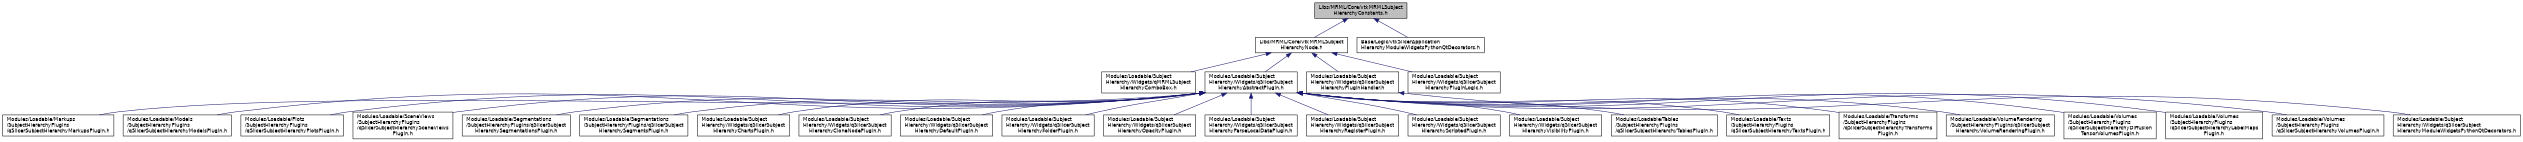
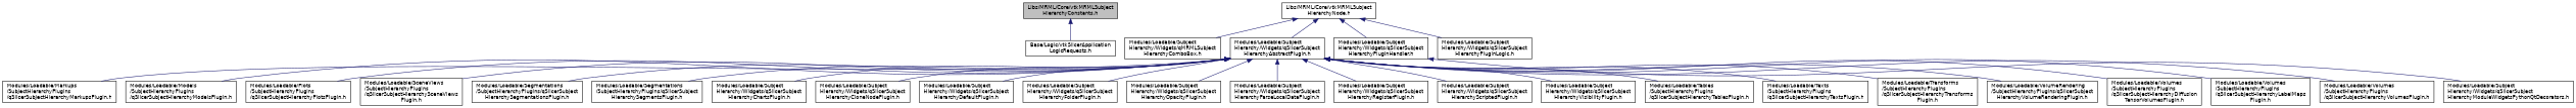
  digraph {
    node [color=black fontname=Helvetica fontsize=10 shape=record]
    edge [color=midnightblue dir=back fontname=Helvetica fontsize=10 labelfontname=Helvetica labelfontsize=10 style=solid]
    n1 [fillcolor=grey75 fontcolor=black height=0.2 label="Libs/MRML/Core/vtkMRMLSubject\lHierarchyConstants.h" style=filled width=0.4]
    n2 [height=0.2 label="Libs/MRML/Core/vtkMRMLSubject\lHierarchyNode.h" width=0.4]
-   n3 [height=0.2 label="Base/Logic/vtkSlicerApplication\lHierarchyModuleWidgetsPythonQtDecorators.h" width=0.4]
+   n3 [height=0.2 label="Base/Logic/vtkSlicerApplication\lLogicRequests.h" width=0.4]
    n4 [height=0.2 label="Modules/Loadable/Subject\lHierarchy/Widgets/qMRMLSubject\lHierarchyComboBox.h" width=0.4]
    n5 [height=0.2 label="Modules/Loadable/Subject\lHierarchy/Widgets/qSlicerSubject\lHierarchyAbstractPlugin.h" width=0.4]
    n6 [height=0.2 label="Modules/Loadable/Subject\lHierarchy/Widgets/qSlicerSubject\lHierarchyPluginHandler.h" width=0.4]
    n7 [height=0.2 label="Modules/Loadable/Subject\lHierarchy/Widgets/qSlicerSubject\lHierarchyPluginLogic.h" width=0.4]
    n8 [height=0.2 label="Modules/Loadable/Markups\l/SubjectHierarchyPlugins\l/qSlicerSubjectHierarchyMarkupsPlugin.h" width=0.4]
    n9 [height=0.2 label="Modules/Loadable/Models\l/SubjectHierarchyPlugins\l/qSlicerSubjectHierarchyModelsPlugin.h" width=0.4]
    n10 [height=0.2 label="Modules/Loadable/Plots\l/SubjectHierarchyPlugins\l/qSlicerSubjectHierarchyPlotsPlugin.h" width=0.4]
    n11 [height=0.2 label="Modules/Loadable/SceneViews\l/SubjectHierarchyPlugins\l/qSlicerSubjectHierarchySceneViews\lPlugin.h" width=0.4]
    n12 [height=0.2 label="Modules/Loadable/Segmentations\l/SubjectHierarchyPlugins/qSlicerSubject\lHierarchySegmentationsPlugin.h" width=0.4]
    n13 [height=0.2 label="Modules/Loadable/Segmentations\l/SubjectHierarchyPlugins/qSlicerSubject\lHierarchySegmentsPlugin.h" width=0.4]
    n14 [height=0.2 label="Modules/Loadable/Subject\lHierarchy/Widgets/qSlicerSubject\lHierarchyChartsPlugin.h" width=0.4]
    n15 [height=0.2 label="Modules/Loadable/Subject\lHierarchy/Widgets/qSlicerSubject\lHierarchyCloneNodePlugin.h" width=0.4]
    n16 [height=0.2 label="Modules/Loadable/Subject\lHierarchy/Widgets/qSlicerSubject\lHierarchyDefaultPlugin.h" width=0.4]
    n17 [height=0.2 label="Modules/Loadable/Subject\lHierarchy/Widgets/qSlicerSubject\lHierarchyFolderPlugin.h" width=0.4]
    n18 [height=0.2 label="Modules/Loadable/Subject\lHierarchy/Widgets/qSlicerSubject\lHierarchyOpacityPlugin.h" width=0.4]
    n19 [height=0.2 label="Modules/Loadable/Subject\lHierarchy/Widgets/qSlicerSubject\lHierarchyParseLocalDataPlugin.h" width=0.4]
    n20 [height=0.2 label="Modules/Loadable/Subject\lHierarchy/Widgets/qSlicerSubject\lHierarchyRegisterPlugin.h" width=0.4]
    n21 [height=0.2 label="Modules/Loadable/Subject\lHierarchy/Widgets/qSlicerSubject\lHierarchyScriptedPlugin.h" width=0.4]
    n22 [height=0.2 label="Modules/Loadable/Subject\lHierarchy/Widgets/qSlicerSubject\lHierarchyVisibilityPlugin.h" width=0.4]
    n23 [height=0.2 label="Modules/Loadable/Tables\l/SubjectHierarchyPlugins\l/qSlicerSubjectHierarchyTablesPlugin.h" width=0.4]
    n24 [height=0.2 label="Modules/Loadable/Texts\l/SubjectHierarchyPlugins\l/qSlicerSubjectHierarchyTextsPlugin.h" width=0.4]
    n25 [height=0.2 label="Modules/Loadable/Transforms\l/SubjectHierarchyPlugins\l/qSlicerSubjectHierarchyTransforms\lPlugin.h" width=0.4]
    n26 [height=0.2 label="Modules/Loadable/VolumeRendering\l/SubjectHierarchyPlugins/qSlicerSubject\lHierarchyVolumeRenderingPlugin.h" width=0.4]
    n27 [height=0.2 label="Modules/Loadable/Volumes\l/SubjectHierarchyPlugins\l/qSlicerSubjectHierarchyDiffusion\lTensorVolumesPlugin.h" width=0.4]
    n28 [height=0.2 label="Modules/Loadable/Volumes\l/SubjectHierarchyPlugins\l/qSlicerSubjectHierarchyLabelMaps\lPlugin.h" width=0.4]
    n29 [height=0.2 label="Modules/Loadable/Volumes\l/SubjectHierarchyPlugins\l/qSlicerSubjectHierarchyVolumesPlugin.h" width=0.4]
    n30 [height=0.2 label="Modules/Loadable/Subject\lHierarchy/Widgets/qSlicerSubject\lHierarchyModuleWidgetsPythonQtDecorators.h" width=0.4]
-   n1 -> n2
    n1 -> n3
    n2 -> n4
    n2 -> n5
    n2 -> n6
    n2 -> n7
    n5 -> n8
    n5 -> n9
    n5 -> n10
    n5 -> n11
    n5 -> n12
    n5 -> n13
    n5 -> n14
    n5 -> n15
    n5 -> n16
    n5 -> n17
    n5 -> n18
    n5 -> n19
    n5 -> n20
    n5 -> n21
    n5 -> n22
    n5 -> n23
    n5 -> n24
    n5 -> n25
    n5 -> n26
    n5 -> n27
    n5 -> n28
    n5 -> n29
    n6 -> n30
  }
